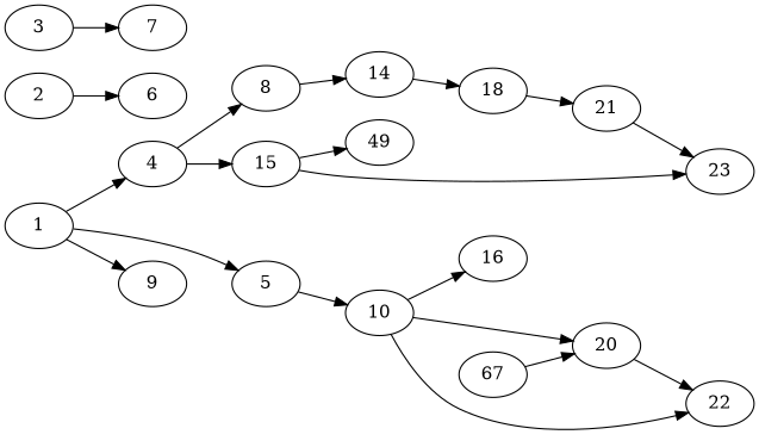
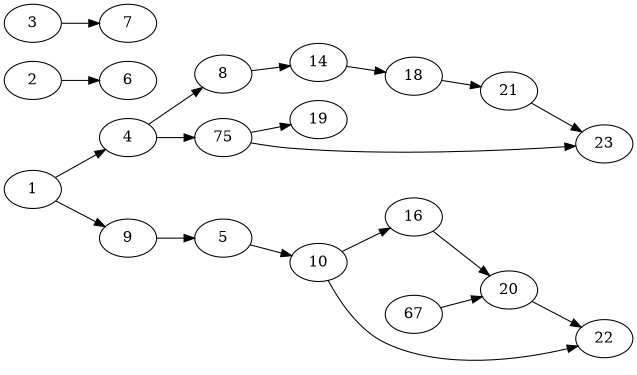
  strict digraph {
    rankdir=LR
    1
    4
    5
    9
    2
    6
    8
-   15
+   15 [label=75]
    10
    14
    16
    22
-   19 [label=49]
+   19
    23
    3
    7
    18
    20
    n19 [label=67]
    21
    1 -> 4
-   1 -> 5
+   9 -> 5
    1 -> 9
    4 -> 8
    4 -> 15
    5 -> 10
    2 -> 6
    8 -> 14
    15 -> 19
    15 -> 23
    10 -> 16
    10 -> 22
    14 -> 18
-   10 -> 20
+   16 -> 20
    3 -> 7
    18 -> 21
    20 -> 22
    n19 -> 20
    21 -> 23
  }
